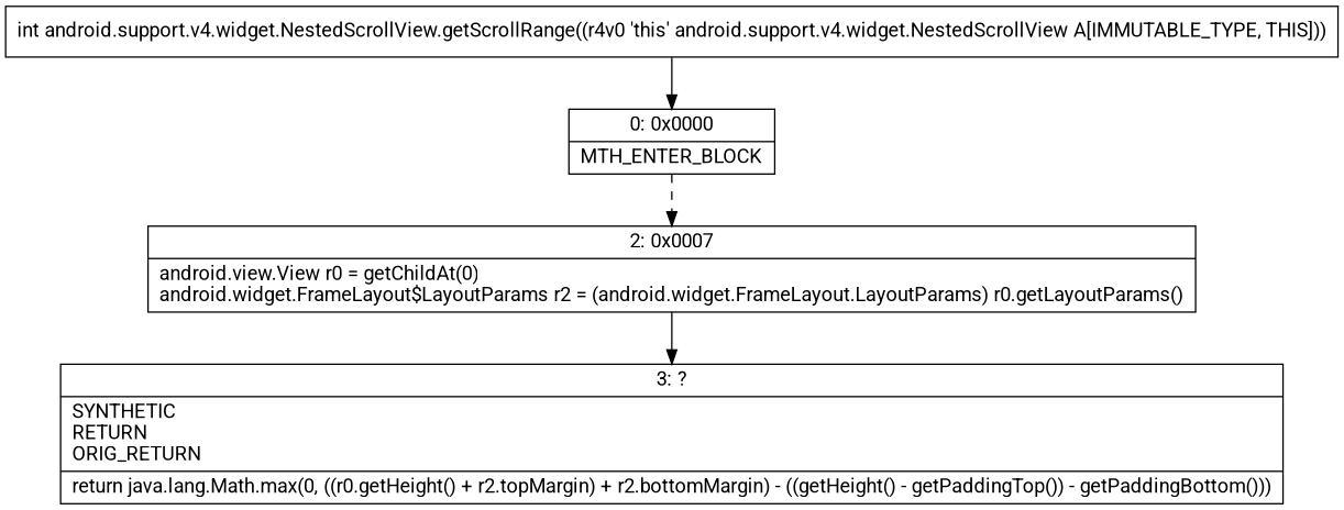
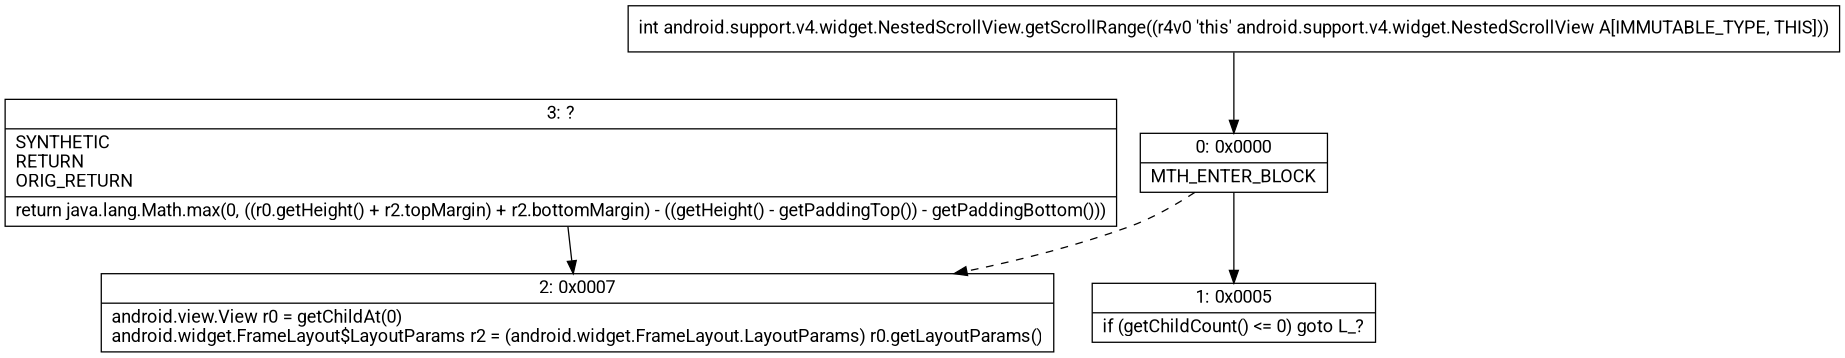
  digraph {
    fontname=Roboto
    node [fontname=Roboto shape=record]
    edge [fontname=Roboto]
    n1 [label="{0\:\ 0x0000|MTH_ENTER_BLOCK\l}"]
+   n2 [label="{1\:\ 0x0005|if (getChildCount() \<= 0) goto L_?\l}"]
    n3 [label="{2\:\ 0x0007|android.view.View r0 = getChildAt(0)\landroid.widget.FrameLayout$LayoutParams r2 = (android.widget.FrameLayout.LayoutParams) r0.getLayoutParams()\l}"]
    n4 [label="{3\:\ ?|SYNTHETIC\lRETURN\lORIG_RETURN\l|return java.lang.Math.max(0, ((r0.getHeight() + r2.topMargin) + r2.bottomMargin) \- ((getHeight() \- getPaddingTop()) \- getPaddingBottom()))\l}"]
    n5 [label="{int android.support.v4.widget.NestedScrollView.getScrollRange((r4v0 'this' android.support.v4.widget.NestedScrollView A[IMMUTABLE_TYPE, THIS])) }"]
+   n1 -> n2
    n1 -> n3 [style=dashed]
-   n3 -> n4
+   n4 -> n3
    n5 -> n1
  }
